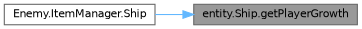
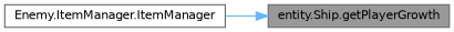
  digraph {
    rankdir=RL
    node [fontname=Helvetica fontsize=10 shape=box style=filled]
    n1 [color=gray40 fillcolor=grey60 fontcolor=black height=0.2 label="entity.Ship.getPlayerGrowth" width=0.4]
-   n2 [color=grey40 fillcolor=white height=0.2 label="Enemy.ItemManager.Ship" width=0.4]
+   n2 [color=grey40 fillcolor=white height=0.2 label="Enemy.ItemManager.ItemManager" width=0.4]
    n1 -> n2 [color=steelblue1 dir=back fontname=Helvetica fontsize=10 labelfontname=Helvetica labelfontsize=10 style=solid]
  }
